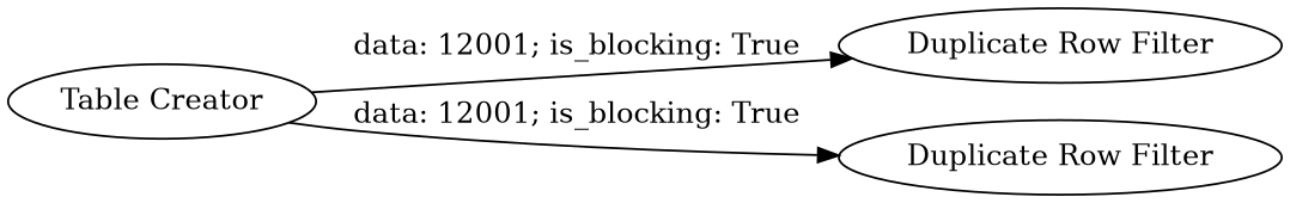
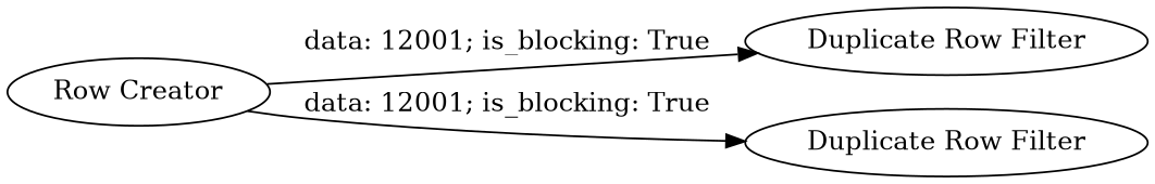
  digraph {
    rankdir=LR
-   n1 [label="Table Creator"]
+   n1 [label="Row Creator"]
    n2 [label="Duplicate Row Filter"]
    n3 [label="Duplicate Row Filter"]
    n1 -> n2 [label="data: 12001; is_blocking: True"]
    n1 -> n3 [label="data: 12001; is_blocking: True"]
  }
